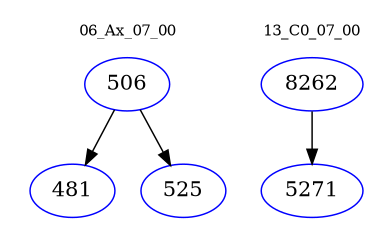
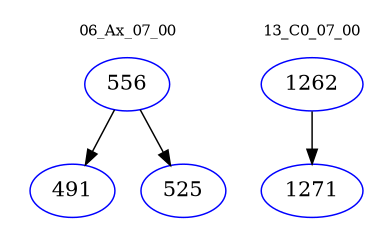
  digraph {
    node [color=blue]
    edge [color=black]
-   n1 [label=506]
-   n2 [label=481]
+   n1 [label=556]
+   n2 [label=491]
    n3 [label=525]
-   n4 [label=8262]
-   n5 [label=5271]
+   n4 [label=1262]
+   n5 [label=1271]
    subgraph cluster_1 {
      color=white
      fontsize=10
      label="06_Ax_07_00"
      n1
      n2
      n3
    }
    subgraph cluster_2 {
      color=white
      fontsize=10
      label="13_C0_07_00"
      n4
      n5
    }
    n1 -> n2
    n1 -> n3
    n4 -> n5
  }
